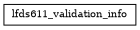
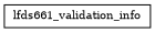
  digraph {
    rankdir=TB
    fontname="DejaVu Serif"
-   n1 [color=black fillcolor=white fontname="DejaVu Serif" fontsize=10 height=0.2 label=lfds611_validation_info shape=record style=filled width=0.4]
+   n1 [color=black fillcolor=white fontname="DejaVu Serif" fontsize=10 height=0.2 label=lfds661_validation_info shape=record style=filled width=0.4]
  }
